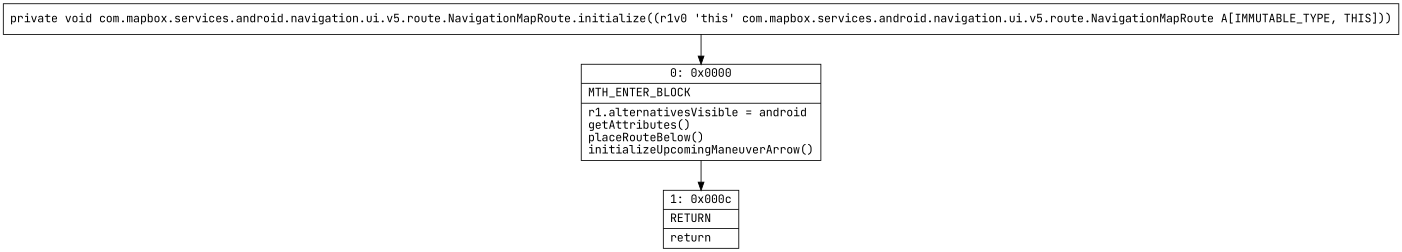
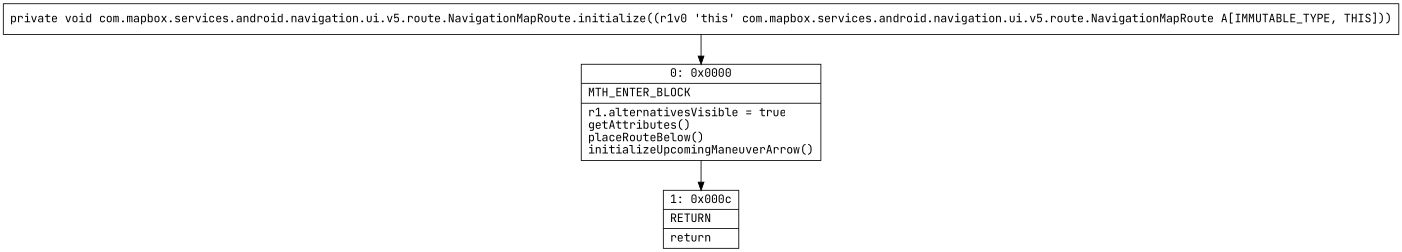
  digraph {
    fontname="JetBrains Mono"
    node [shape=record fontname="JetBrains Mono"]
    edge [fontname="JetBrains Mono"]
-   n1 [label="{0\:\ 0x0000|MTH_ENTER_BLOCK\l|r1.alternativesVisible = android\lgetAttributes()\lplaceRouteBelow()\linitializeUpcomingManeuverArrow()\l}"]
+   n1 [label="{0\:\ 0x0000|MTH_ENTER_BLOCK\l|r1.alternativesVisible = true\lgetAttributes()\lplaceRouteBelow()\linitializeUpcomingManeuverArrow()\l}"]
    n2 [label="{1\:\ 0x000c|RETURN\l|return\l}"]
    n3 [label="{private void com.mapbox.services.android.navigation.ui.v5.route.NavigationMapRoute.initialize((r1v0 'this' com.mapbox.services.android.navigation.ui.v5.route.NavigationMapRoute A[IMMUTABLE_TYPE, THIS])) }"]
    n1 -> n2
    n3 -> n1
  }
